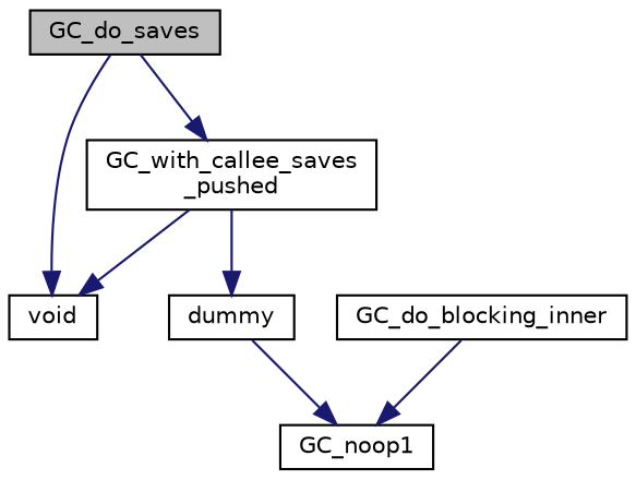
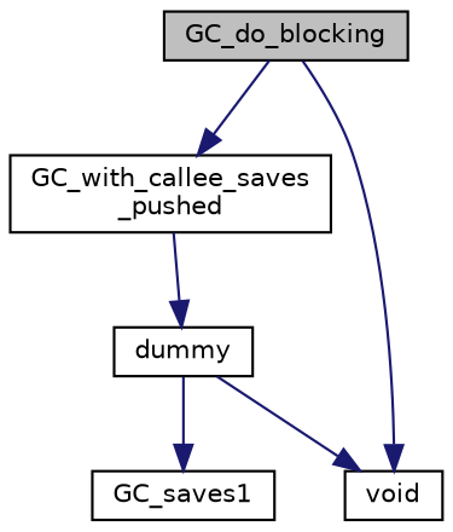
  digraph {
    rankdir=TB
    node [color=black fillcolor=white fontname=Helvetica fontsize=10 shape=record style=filled]
    edge [color=midnightblue fontname=Helvetica fontsize=10 labelfontname=Helvetica labelfontsize=10 style=solid]
-   n1 [fillcolor=grey75 fontcolor=black height=0.2 label=GC_do_saves width=0.4]
+   n1 [fillcolor=grey75 fontcolor=black height=0.2 label=GC_do_blocking width=0.4]
    n2 [height=0.2 label="GC_with_callee_saves\l_pushed" width=0.4]
    n3 [height=0.2 label=void width=0.4]
    n4 [height=0.2 label=dummy width=0.4]
-   n5 [height=0.2 label=GC_do_blocking_inner width=0.4]
-   n6 [height=0.2 label=GC_noop1 width=0.4]
+   n6 [height=0.2 label=GC_saves1 width=0.4]
    n1 -> n2
    n1 -> n3
-   n2 -> n3
+   n4 -> n3
    n2 -> n4
    n4 -> n6
-   n5 -> n6
  }
